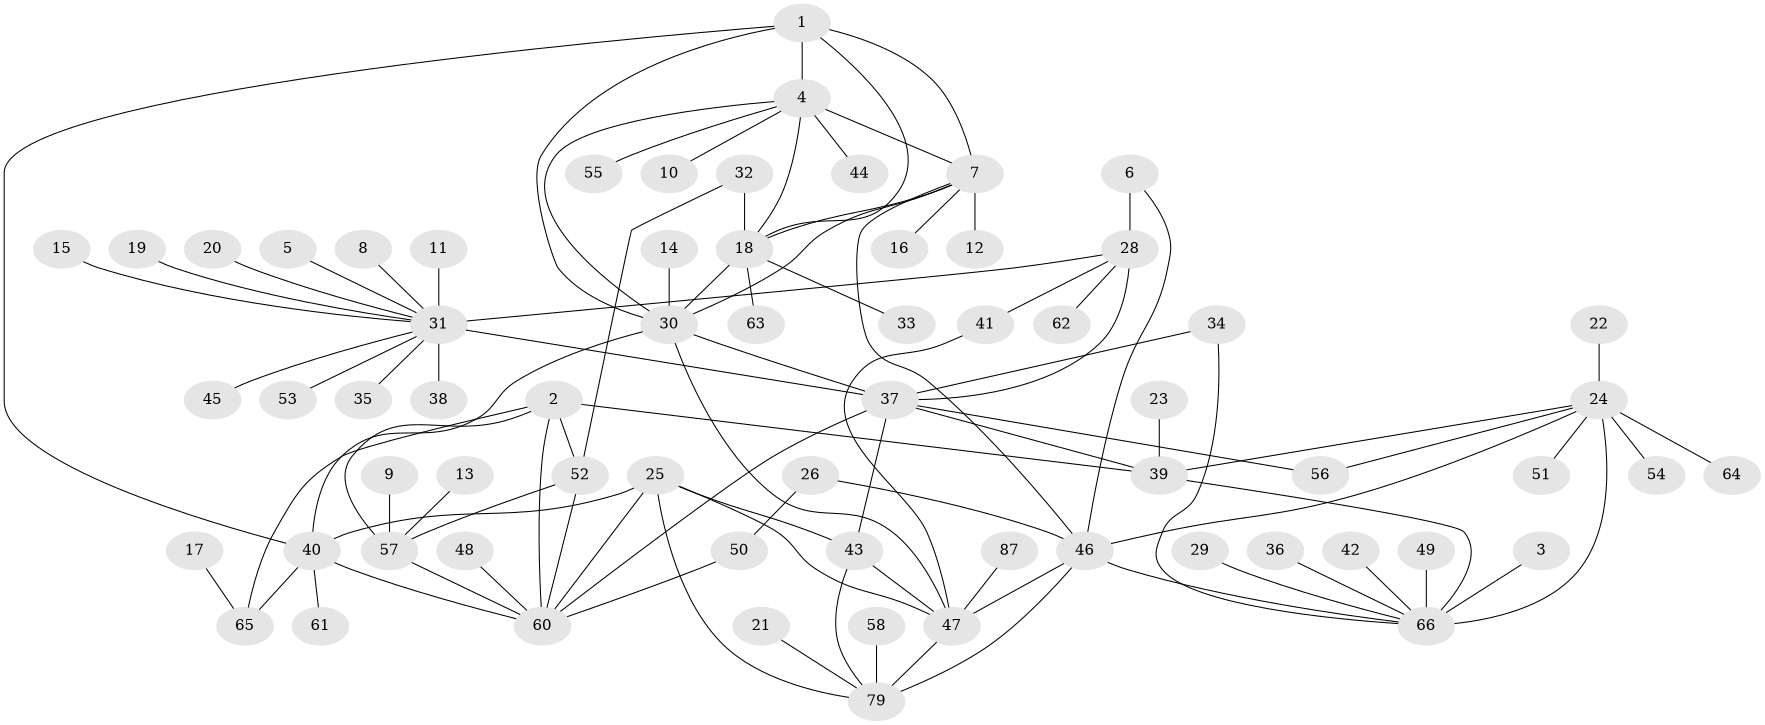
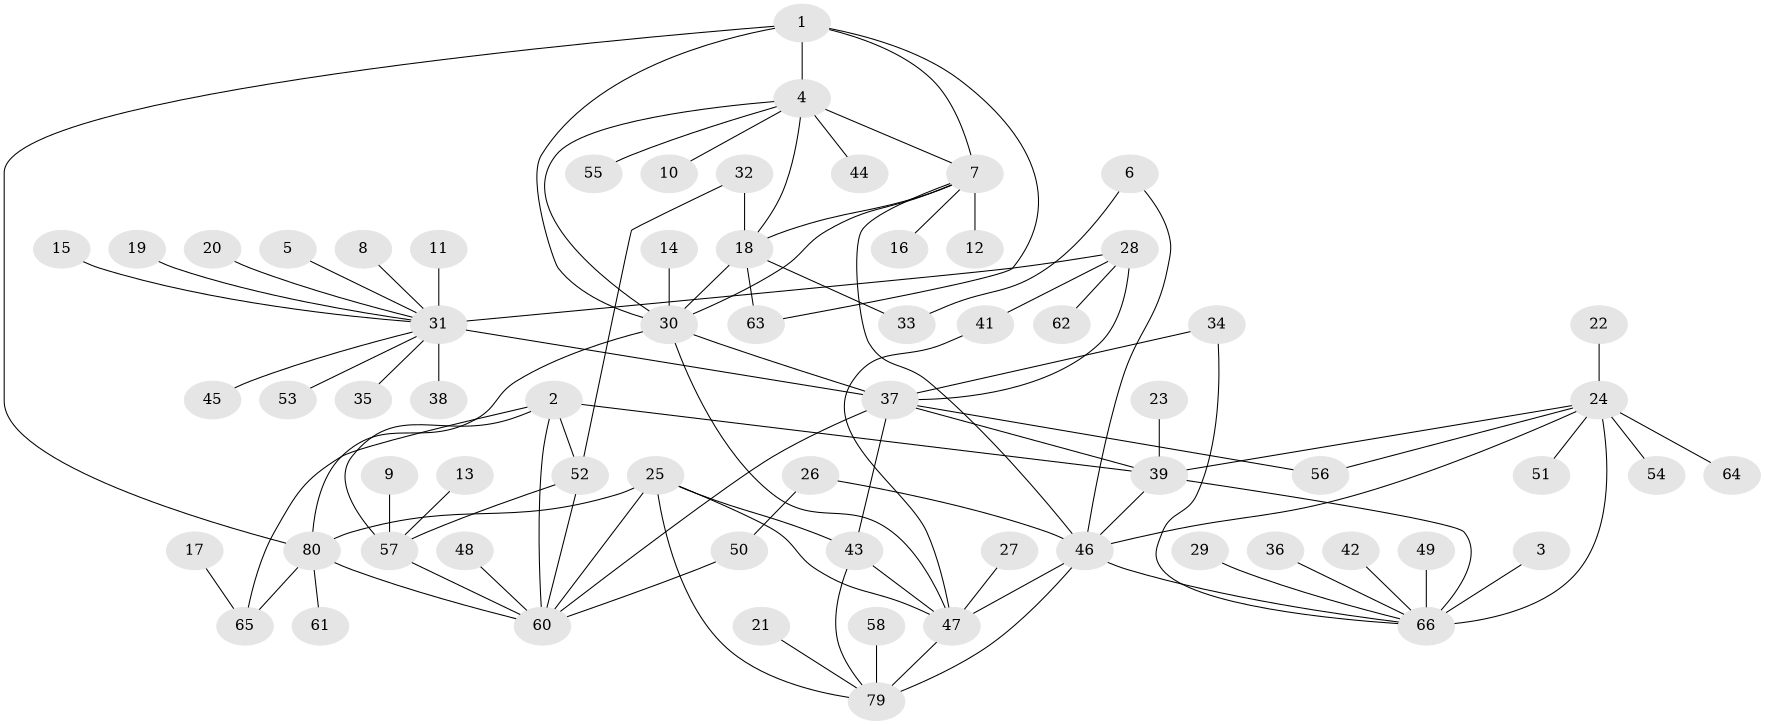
  graph {
    node [color=gray90 style=filled]
    edge [weight=1.0]
    1
    4
    7
    18
    30
-   40
+   40 [label=80]
    10
    44
    55
    46
    12
    16
    33
    63
    47
    37
    60
    65
    61
    2
    39
    52
    57
    66
    3
    5
    31
    35
    38
    45
    53
    6
    28
    41
    62
    n36 [label=79]
    8
    9
    11
    13
    14
    15
    17
    19
    20
    21
    22
    24
    51
    54
    56
    64
    23
    25
    43
    26
    50
-   27 [label=87]
+   27
    29
    32
    34
    36
    42
    48
    49
    58
    1 -- 4 [weight=2.0]
    1 -- 7
-   1 -- 18
+   1 -- 63
    1 -- 30
    1 -- 40
    4 -- 7 [weight=2.0]
    4 -- 18 [weight=2.0]
    4 -- 30 [weight=2.0]
    4 -- 10
    4 -- 44
    4 -- 55
    7 -- 18
    7 -- 30
    7 -- 46
    7 -- 12
    7 -- 16
    18 -- 30
    18 -- 33
    18 -- 63
    30 -- 40
    30 -- 47
    30 -- 37
    40 -- 60
    40 -- 65
    40 -- 61
    46 -- 47 [weight=3.0]
    46 -- 66 [weight=3.0]
    46 -- n36
    47 -- n36 [weight=4.0]
    37 -- 60
    37 -- 39
    37 -- 56
    37 -- 43
    2 -- 60 [weight=2.0]
    2 -- 65
    2 -- 39
    2 -- 52 [weight=4.0]
    2 -- 57 [weight=2.0]
+   39 -- 46
    39 -- 66 [weight=3.0]
    52 -- 60 [weight=2.0]
    52 -- 57 [weight=2.0]
    57 -- 60
    3 -- 66
    5 -- 31
    31 -- 37 [weight=6.0]
    31 -- 35
    31 -- 38
    31 -- 45
    31 -- 53
    6 -- 46
-   6 -- 28
+   6 -- 33
    28 -- 37 [weight=2.0]
    28 -- 31 [weight=3.0]
    28 -- 41
    28 -- 62
    41 -- 47
    8 -- 31
    9 -- 57
    11 -- 31
    13 -- 57
    14 -- 30
    15 -- 31
    17 -- 65
    19 -- 31
    20 -- 31
    21 -- n36
    22 -- 24
    24 -- 46
    24 -- 39
    24 -- 66 [weight=3.0]
    24 -- 51
    24 -- 54
    24 -- 56
    24 -- 64
    23 -- 39
    25 -- 40
    25 -- 47 [weight=2.0]
    25 -- 60
    25 -- n36 [weight=2.0]
    25 -- 43
    43 -- 47 [weight=2.0]
    43 -- n36 [weight=2.0]
    26 -- 46
    26 -- 50
    50 -- 60
    27 -- 47
    29 -- 66
    32 -- 18
    32 -- 52
    34 -- 37
    34 -- 66
    36 -- 66
    42 -- 66
    48 -- 60
    49 -- 66
    58 -- n36
  }
